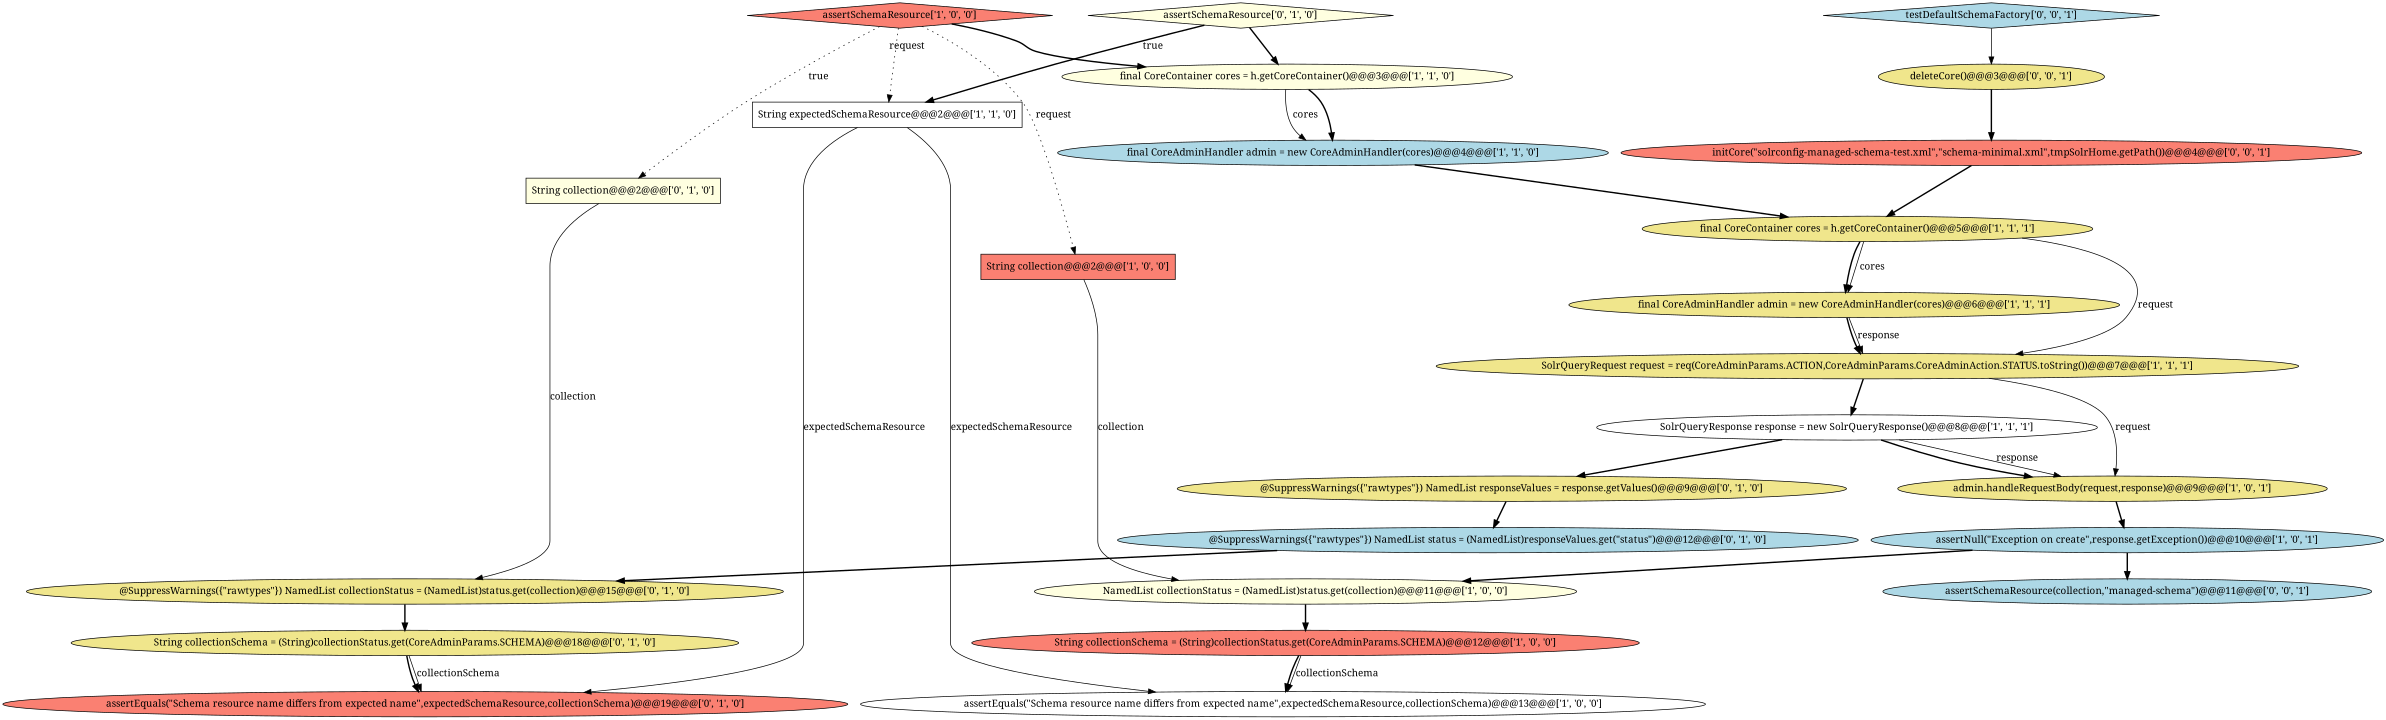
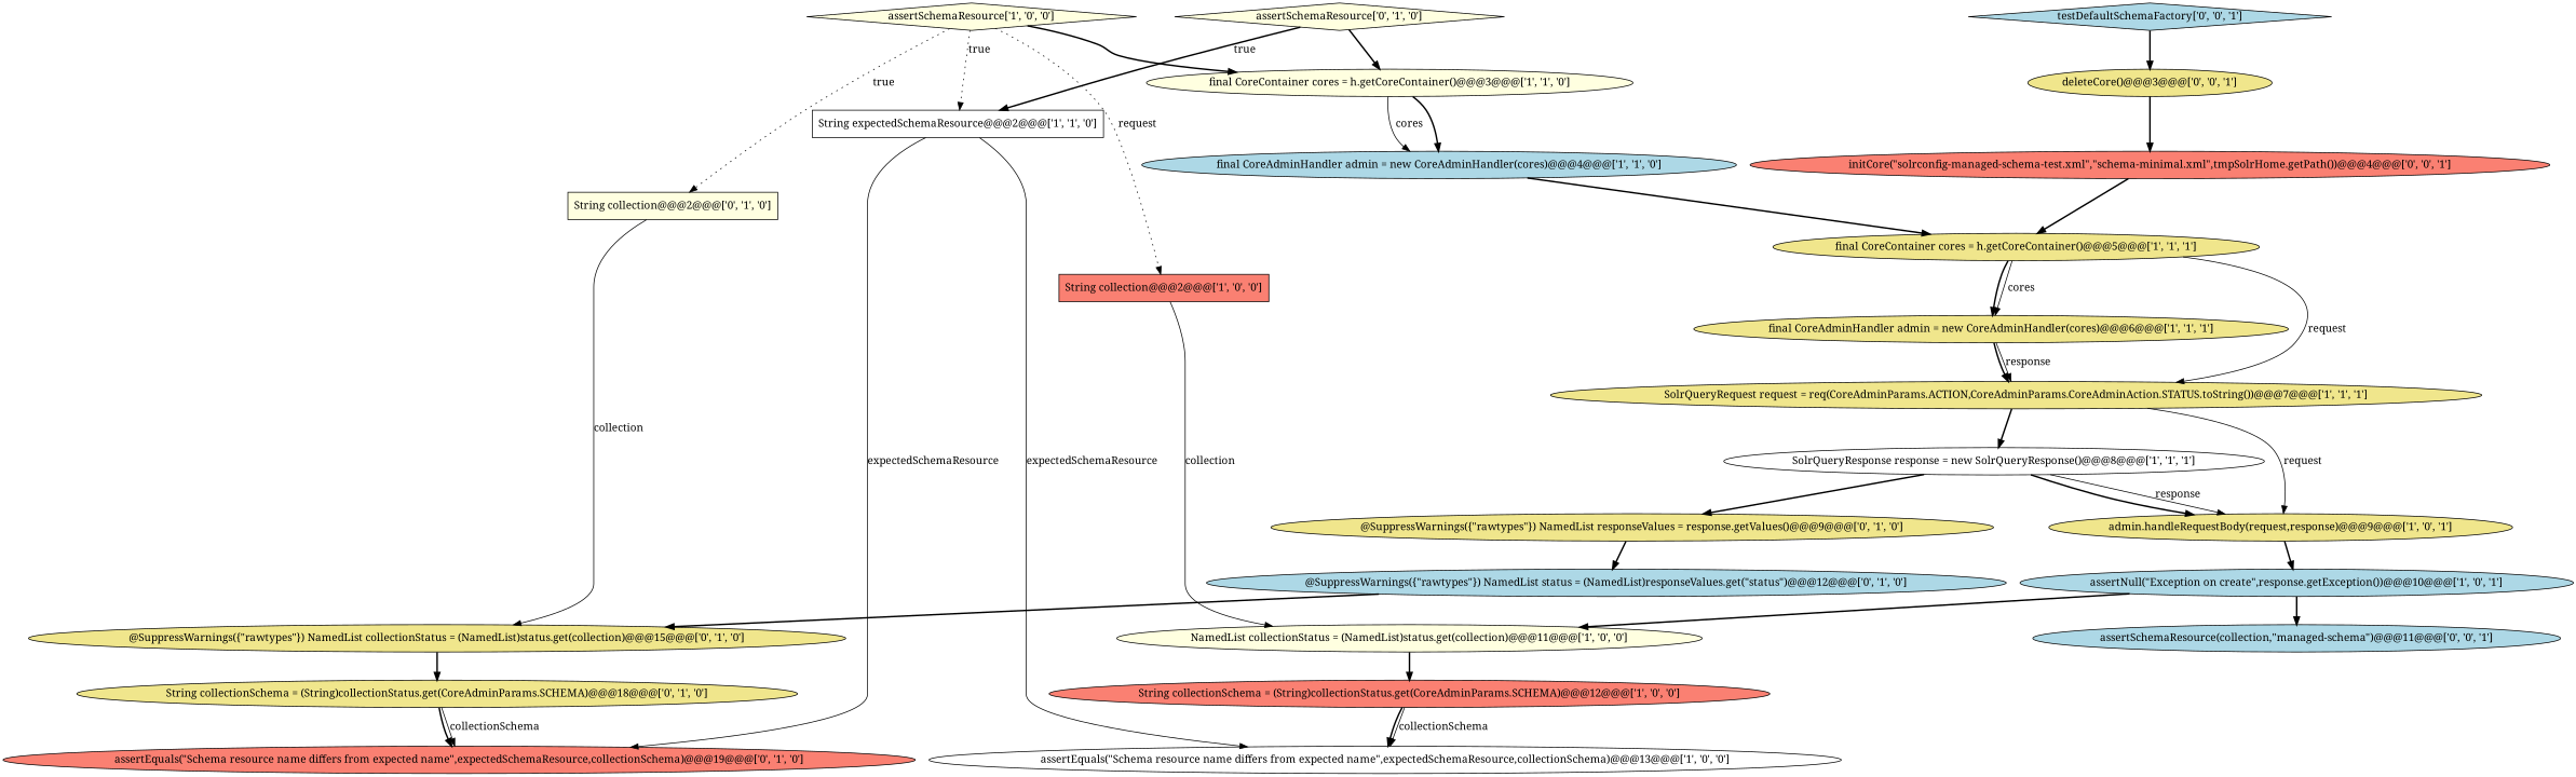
  digraph {
    fontname="Noto Serif"
    node [fillcolor=khaki fontname="Noto Serif" shape=ellipse style=filled]
    edge [fontname="Noto Serif" style=bold]
    n1 [label="SolrQueryRequest request = req(CoreAdminParams.ACTION,CoreAdminParams.CoreAdminAction.STATUS.toString())@@@7@@@['1', '1', '1']"]
    n2 [label="admin.handleRequestBody(request,response)@@@9@@@['1', '0', '1']"]
    n3 [fillcolor=white label="SolrQueryResponse response = new SolrQueryResponse()@@@8@@@['1', '1', '1']"]
    n4 [fillcolor=lightblue label="assertNull(\"Exception on create\",response.getException())@@@10@@@['1', '0', '1']"]
    n5 [label="@SuppressWarnings({\"rawtypes\"}) NamedList responseValues = response.getValues()@@@9@@@['0', '1', '0']"]
    n6 [fillcolor=salmon label="initCore(\"solrconfig-managed-schema-test.xml\",\"schema-minimal.xml\",tmpSolrHome.getPath())@@@4@@@['0', '0', '1']"]
    n7 [label="final CoreContainer cores = h.getCoreContainer()@@@5@@@['1', '1', '1']"]
    n8 [label="final CoreAdminHandler admin = new CoreAdminHandler(cores)@@@6@@@['1', '1', '1']"]
    n9 [label="deleteCore()@@@3@@@['0', '0', '1']"]
    n10 [fillcolor=lightyellow label="assertSchemaResource['0', '1', '0']" shape=diamond]
    n11 [fillcolor=lightyellow label="final CoreContainer cores = h.getCoreContainer()@@@3@@@['1', '1', '0']"]
    n12 [fillcolor=white label="String expectedSchemaResource@@@2@@@['1', '1', '0']" shape=box]
    n13 [fillcolor=lightyellow label="String collection@@@2@@@['0', '1', '0']" shape=box]
    n14 [label="@SuppressWarnings({\"rawtypes\"}) NamedList collectionStatus = (NamedList)status.get(collection)@@@15@@@['0', '1', '0']"]
    n15 [fillcolor=lightblue label="final CoreAdminHandler admin = new CoreAdminHandler(cores)@@@4@@@['1', '1', '0']"]
    n16 [fillcolor=white label="assertEquals(\"Schema resource name differs from expected name\",expectedSchemaResource,collectionSchema)@@@13@@@['1', '0', '0']"]
    n17 [fillcolor=salmon label="assertEquals(\"Schema resource name differs from expected name\",expectedSchemaResource,collectionSchema)@@@19@@@['0', '1', '0']"]
    n18 [fillcolor=lightblue label="testDefaultSchemaFactory['0', '0', '1']" shape=diamond]
    n19 [fillcolor=salmon label="String collectionSchema = (String)collectionStatus.get(CoreAdminParams.SCHEMA)@@@12@@@['1', '0', '0']"]
    n20 [fillcolor=lightblue label="@SuppressWarnings({\"rawtypes\"}) NamedList status = (NamedList)responseValues.get(\"status\")@@@12@@@['0', '1', '0']"]
    n21 [label="String collectionSchema = (String)collectionStatus.get(CoreAdminParams.SCHEMA)@@@18@@@['0', '1', '0']"]
    n22 [fillcolor=lightyellow label="NamedList collectionStatus = (NamedList)status.get(collection)@@@11@@@['1', '0', '0']"]
    n23 [fillcolor=lightblue label="assertSchemaResource(collection,\"managed-schema\")@@@11@@@['0', '0', '1']"]
-   n24 [fillcolor=salmon label="assertSchemaResource['1', '0', '0']" shape=diamond]
+   n24 [fillcolor=lightyellow label="assertSchemaResource['1', '0', '0']" shape=diamond]
    n25 [fillcolor=salmon label="String collection@@@2@@@['1', '0', '0']" shape=box]
    n1 -> n2 [label=request style=solid]
    n1 -> n3
    n2 -> n4
    n3 -> n2 [label=response style=solid]
    n3 -> n2
    n3 -> n5
    n4 -> n22
    n4 -> n23
    n5 -> n20
    n6 -> n7
    n7 -> n1 [label=request style=solid]
    n7 -> n8
    n7 -> n8 [label=cores style=solid]
    n8 -> n1
    n8 -> n1 [label=response style=solid]
    n9 -> n6
    n10 -> n11
    n10 -> n12 [label=true]
    n11 -> n15
    n11 -> n15 [label=cores style=solid]
    n12 -> n16 [label=expectedSchemaResource style=solid]
    n12 -> n17 [label=expectedSchemaResource style=solid]
    n13 -> n14 [label=collection style=solid]
    n14 -> n21
    n15 -> n7
-   n18 -> n9 [style=solid]
+   n18 -> n9
    n19 -> n16
    n19 -> n16 [label=collectionSchema style=solid]
    n20 -> n14
    n21 -> n17 [label=collectionSchema style=solid]
    n21 -> n17
    n22 -> n19
    n24 -> n11
-   n24 -> n12 [label=request style=dotted]
+   n24 -> n12 [label=true style=dotted]
    n24 -> n13 [label=true style=dotted]
    n24 -> n25 [label=request style=dotted]
    n25 -> n22 [label=collection style=solid]
  }
